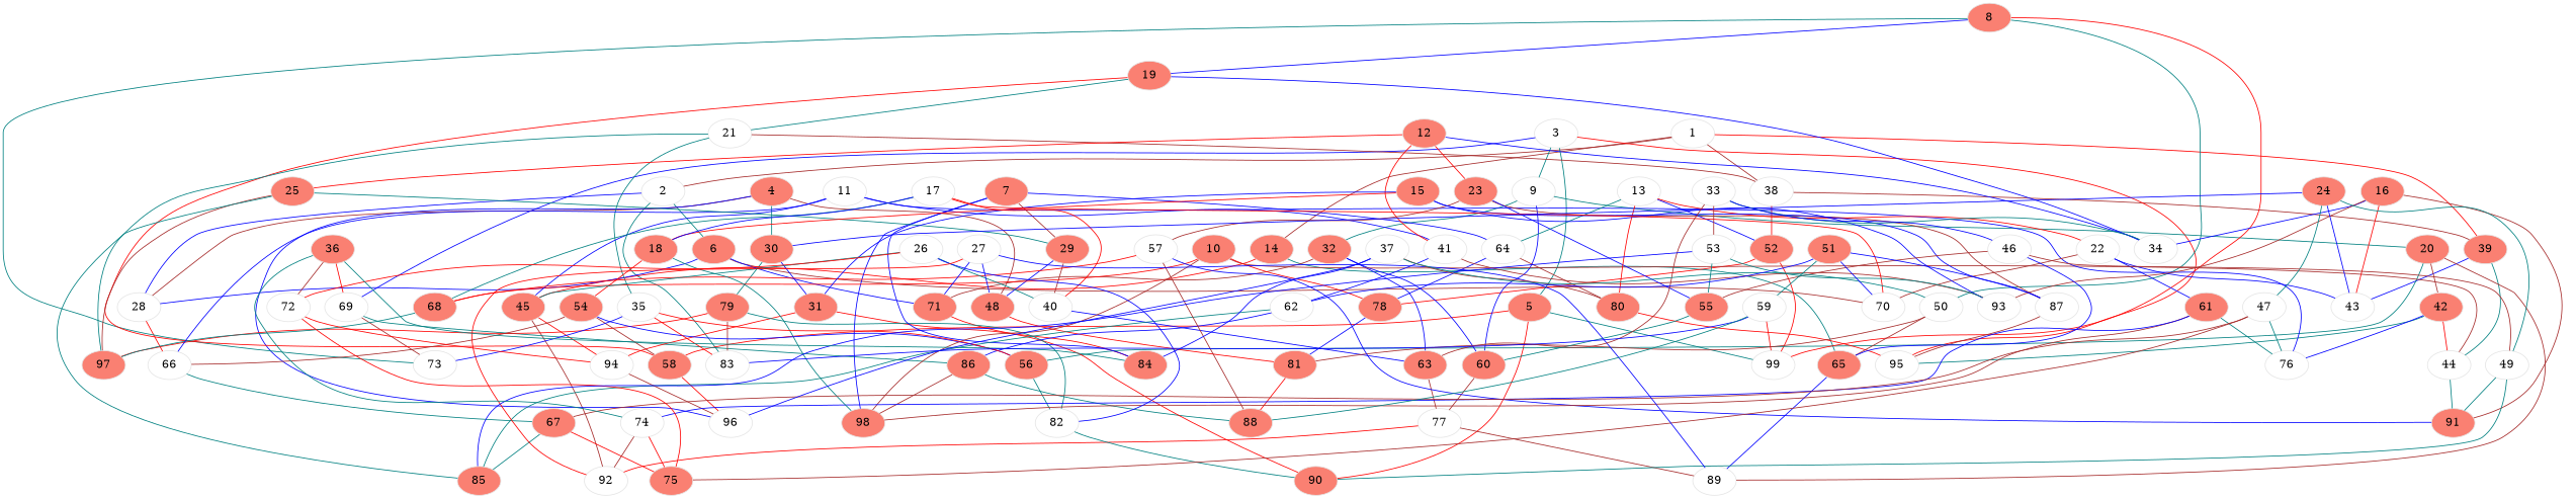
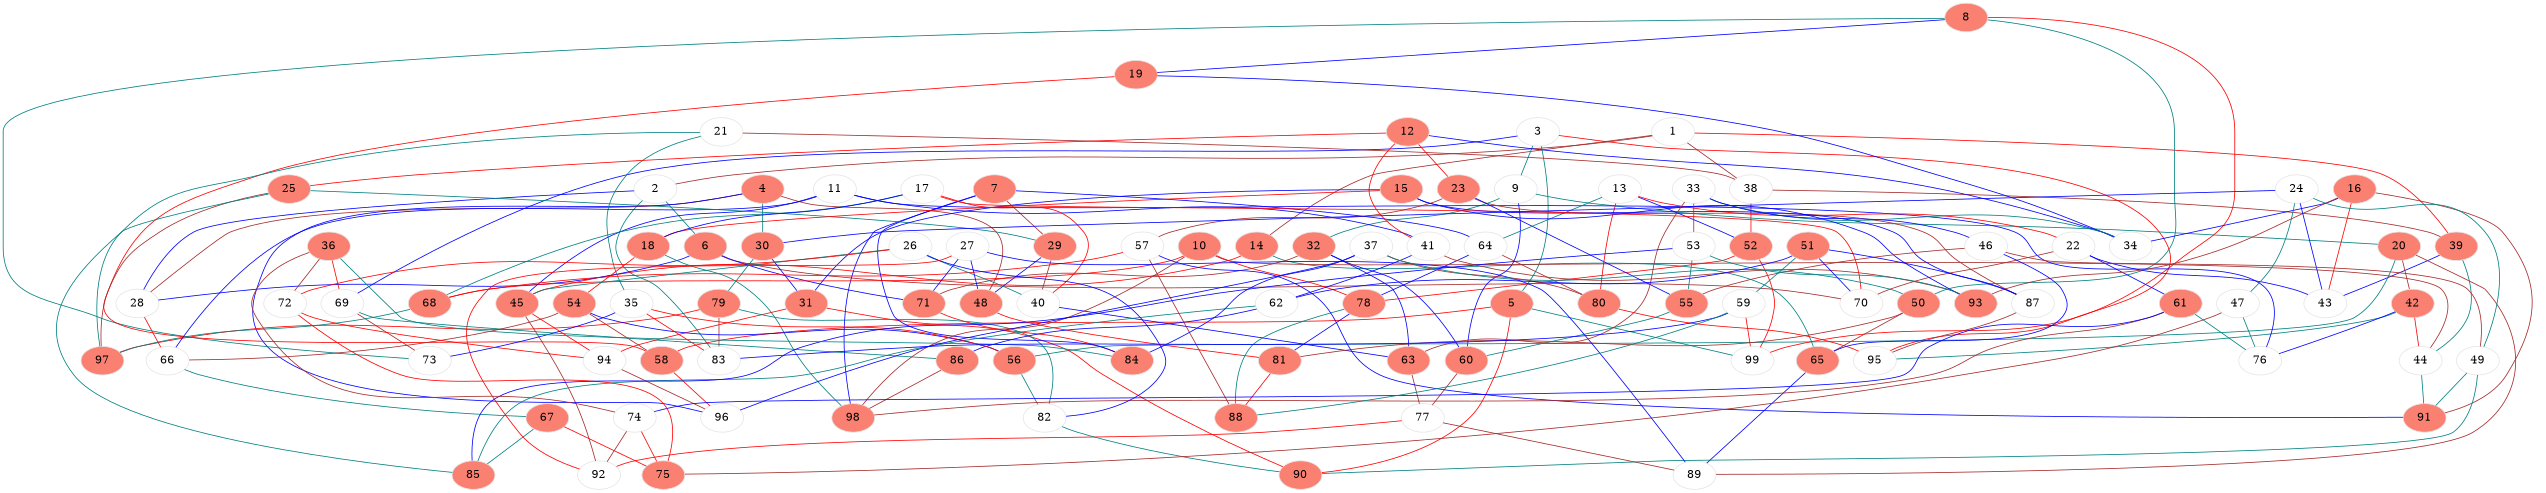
  graph {
    node [color=gray90 fillcolor=salmon style=filled]
    edge [color=blue]
    1 [fillcolor=white]
    2 [fillcolor=white]
    14
    38 [fillcolor=white]
    39
    6
    28 [fillcolor=white]
    83 [fillcolor=white]
    45
    65
    52
    44 [fillcolor=white]
    43 [fillcolor=white]
    70 [fillcolor=white]
    71
    66 [fillcolor=white]
    3 [fillcolor=white]
    5
    9 [fillcolor=white]
    69 [fillcolor=white]
    95 [fillcolor=white]
    58
    90
    99 [fillcolor=white]
    20
    32
    60
    73 [fillcolor=white]
    86
    4
    30
    48
    96 [fillcolor=white]
    31
    79
    81
    84
    7
    29
    64 [fillcolor=white]
    98
    40 [fillcolor=white]
    78
    80
    8
    19
-   50 [fillcolor=white]
+   50
    34 [fillcolor=white]
    21 [fillcolor=white]
    42
    56
    89 [fillcolor=white]
    63
    77 [fillcolor=white]
    10
    68
    91
    97
    11 [fillcolor=white]
    41 [fillcolor=white]
    76 [fillcolor=white]
-   93 [fillcolor=white]
+   93
    62 [fillcolor=white]
    92 [fillcolor=white]
    94 [fillcolor=white]
    67
    12
    23
    25
    87 [fillcolor=white]
    55
    57 [fillcolor=white]
    85
    13 [fillcolor=white]
    22 [fillcolor=white]
    61
    15
    18
    54
    16
    17 [fillcolor=white]
    35 [fillcolor=white]
    82 [fillcolor=white]
    74 [fillcolor=white]
    88
-   24
+   24 [fillcolor=white]
    47 [fillcolor=white]
    49 [fillcolor=white]
    75
    26 [fillcolor=white]
    72 [fillcolor=white]
    27 [fillcolor=white]
    33 [fillcolor=white]
    46 [fillcolor=white]
    53 [fillcolor=white]
    36
    37 [fillcolor=white]
    51
    59 [fillcolor=white]
    1 -- 2 [color=brown]
    1 -- 14 [color=brown]
    1 -- 38 [color=brown]
    1 -- 39 [color=red]
    2 -- 6 [color=teal]
    2 -- 28
    2 -- 83 [color=teal]
    14 -- 45 [color=red]
    14 -- 65 [color=teal]
    38 -- 39 [color=brown]
    38 -- 52 [color=red]
    39 -- 44 [color=teal]
    39 -- 43
    6 -- 28
    6 -- 70 [color=brown]
    6 -- 71
    28 -- 66 [color=red]
    45 -- 92 [color=brown]
    45 -- 94 [color=red]
    65 -- 89
    52 -- 99 [color=red]
    52 -- 78 [color=red]
    44 -- 91 [color=teal]
    71 -- 84 [color=red]
    66 -- 67 [color=teal]
    3 -- 5 [color=teal]
    3 -- 9 [color=teal]
    3 -- 69
    3 -- 95 [color=red]
    5 -- 58 [color=red]
    5 -- 90 [color=red]
    5 -- 99 [color=teal]
    9 -- 20 [color=teal]
    9 -- 32 [color=teal]
    9 -- 60
    69 -- 73 [color=brown]
    69 -- 86 [color=teal]
    58 -- 96 [color=red]
    20 -- 42 [color=brown]
    20 -- 56 [color=teal]
    20 -- 89 [color=brown]
    32 -- 71 [color=brown]
    32 -- 60
    32 -- 63
    60 -- 77 [color=brown]
    86 -- 98 [color=brown]
-   86 -- 88 [color=teal]
+   78 -- 88 [color=teal]
    4 -- 28 [color=brown]
    4 -- 30 [color=teal]
    4 -- 48 [color=brown]
    4 -- 96
    30 -- 31
    30 -- 79 [color=teal]
    48 -- 81 [color=red]
    31 -- 90 [color=red]
    31 -- 94 [color=red]
    79 -- 83 [color=brown]
    79 -- 97 [color=red]
    79 -- 82 [color=teal]
    81 -- 88 [color=red]
    7 -- 84
    7 -- 29 [color=brown]
    7 -- 64
    7 -- 98
    29 -- 48
    29 -- 40 [color=brown]
    64 -- 78
    64 -- 80 [color=brown]
    40 -- 63
    78 -- 81
    80 -- 95 [color=red]
    8 -- 99 [color=red]
    8 -- 73 [color=teal]
    8 -- 19
    8 -- 50 [color=teal]
    19 -- 58 [color=red]
    19 -- 34
-   19 -- 21 [color=teal]
    50 -- 65 [color=brown]
    50 -- 81 [color=brown]
    21 -- 38 [color=brown]
    21 -- 97 [color=teal]
    21 -- 35 [color=teal]
    42 -- 44 [color=red]
    42 -- 95 [color=teal]
    42 -- 76
    56 -- 82 [color=teal]
    63 -- 77 [color=brown]
    77 -- 89 [color=brown]
    77 -- 92 [color=red]
    10 -- 44 [color=brown]
    10 -- 98 [color=brown]
    10 -- 78 [color=red]
    10 -- 68 [color=red]
    68 -- 97 [color=teal]
    11 -- 45
    11 -- 66
    11 -- 41
    11 -- 76
    41 -- 93 [color=brown]
    41 -- 62
    62 -- 86
    62 -- 85 [color=teal]
    94 -- 96 [color=brown]
    67 -- 85 [color=teal]
    67 -- 75 [color=red]
    12 -- 34
    12 -- 41 [color=red]
    12 -- 23 [color=red]
    12 -- 25 [color=red]
    23 -- 87 [color=brown]
    23 -- 55
    23 -- 57 [color=brown]
    25 -- 29 [color=teal]
    25 -- 97 [color=brown]
    25 -- 85 [color=teal]
    87 -- 95 [color=brown]
    55 -- 60 [color=teal]
    57 -- 68 [color=red]
    57 -- 91
    57 -- 88 [color=brown]
    13 -- 52
    13 -- 64 [color=teal]
    13 -- 80 [color=red]
    13 -- 22 [color=red]
    22 -- 43
    22 -- 70 [color=brown]
    22 -- 61
    61 -- 98 [color=brown]
    61 -- 76 [color=teal]
    61 -- 74
    15 -- 31
    15 -- 93
    15 -- 87
    15 -- 18 [color=red]
    18 -- 98 [color=teal]
    18 -- 54 [color=red]
    54 -- 66 [color=brown]
    54 -- 58 [color=brown]
    54 -- 56
    16 -- 43 [color=red]
    16 -- 34
    16 -- 91 [color=brown]
    16 -- 93 [color=brown]
    17 -- 70 [color=red]
    17 -- 40 [color=red]
    17 -- 68 [color=teal]
    17 -- 18
    35 -- 83 [color=red]
    35 -- 73
    35 -- 56 [color=red]
    82 -- 90 [color=teal]
    74 -- 92 [color=brown]
    74 -- 75 [color=red]
    24 -- 43
    24 -- 30
    24 -- 47 [color=teal]
    24 -- 49 [color=teal]
    47 -- 76 [color=teal]
-   47 -- 67 [color=brown]
    47 -- 75 [color=brown]
    49 -- 90 [color=teal]
    49 -- 91 [color=teal]
    26 -- 45 [color=teal]
    26 -- 40 [color=teal]
    26 -- 82
    26 -- 72 [color=red]
    72 -- 94 [color=red]
    72 -- 75 [color=red]
    27 -- 71
    27 -- 48
    27 -- 89
    27 -- 92 [color=red]
    33 -- 34 [color=teal]
    33 -- 63 [color=brown]
    33 -- 46
    33 -- 53 [color=brown]
    46 -- 65
    46 -- 55 [color=brown]
    46 -- 49 [color=brown]
    53 -- 93 [color=teal]
    53 -- 55 [color=teal]
    53 -- 85
    36 -- 69 [color=red]
    36 -- 84 [color=teal]
-   36 -- 74 [color=teal]
+   36 -- 74 [color=brown]
    36 -- 72 [color=brown]
    37 -- 96
    37 -- 84
    37 -- 80 [color=brown]
    37 -- 50 [color=teal]
    51 -- 70
    51 -- 62
    51 -- 87
    51 -- 59 [color=teal]
    59 -- 83
    59 -- 99 [color=red]
    59 -- 88 [color=teal]
  }
